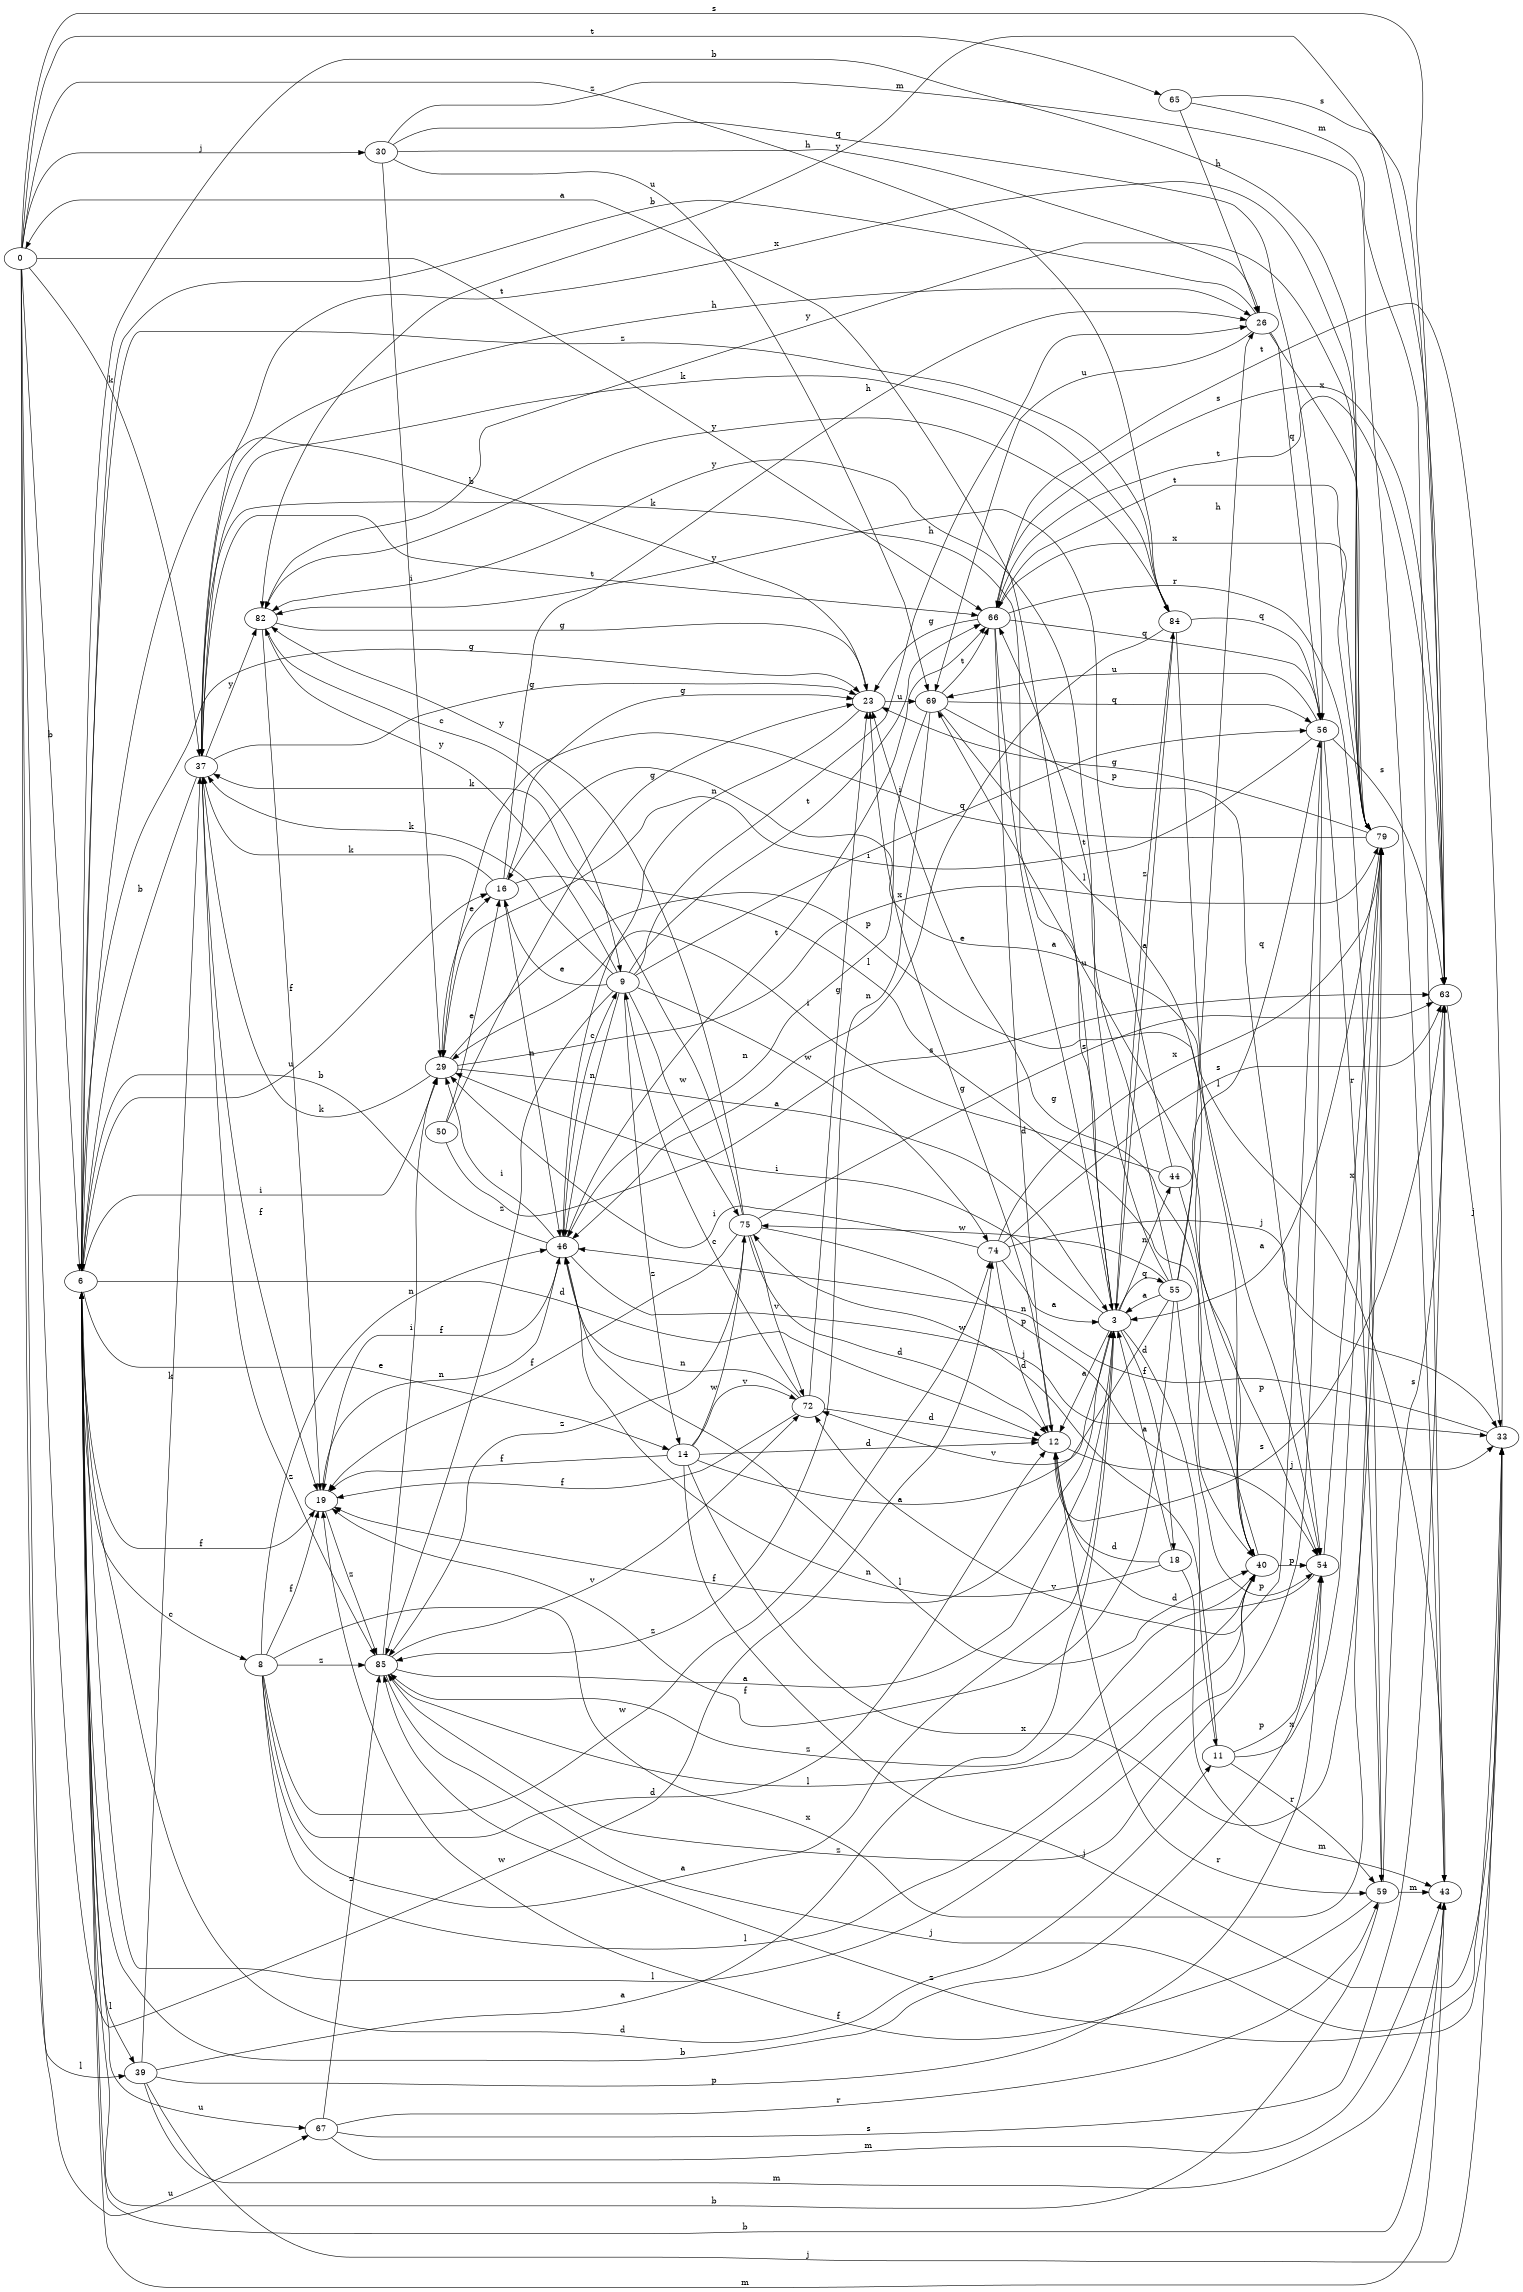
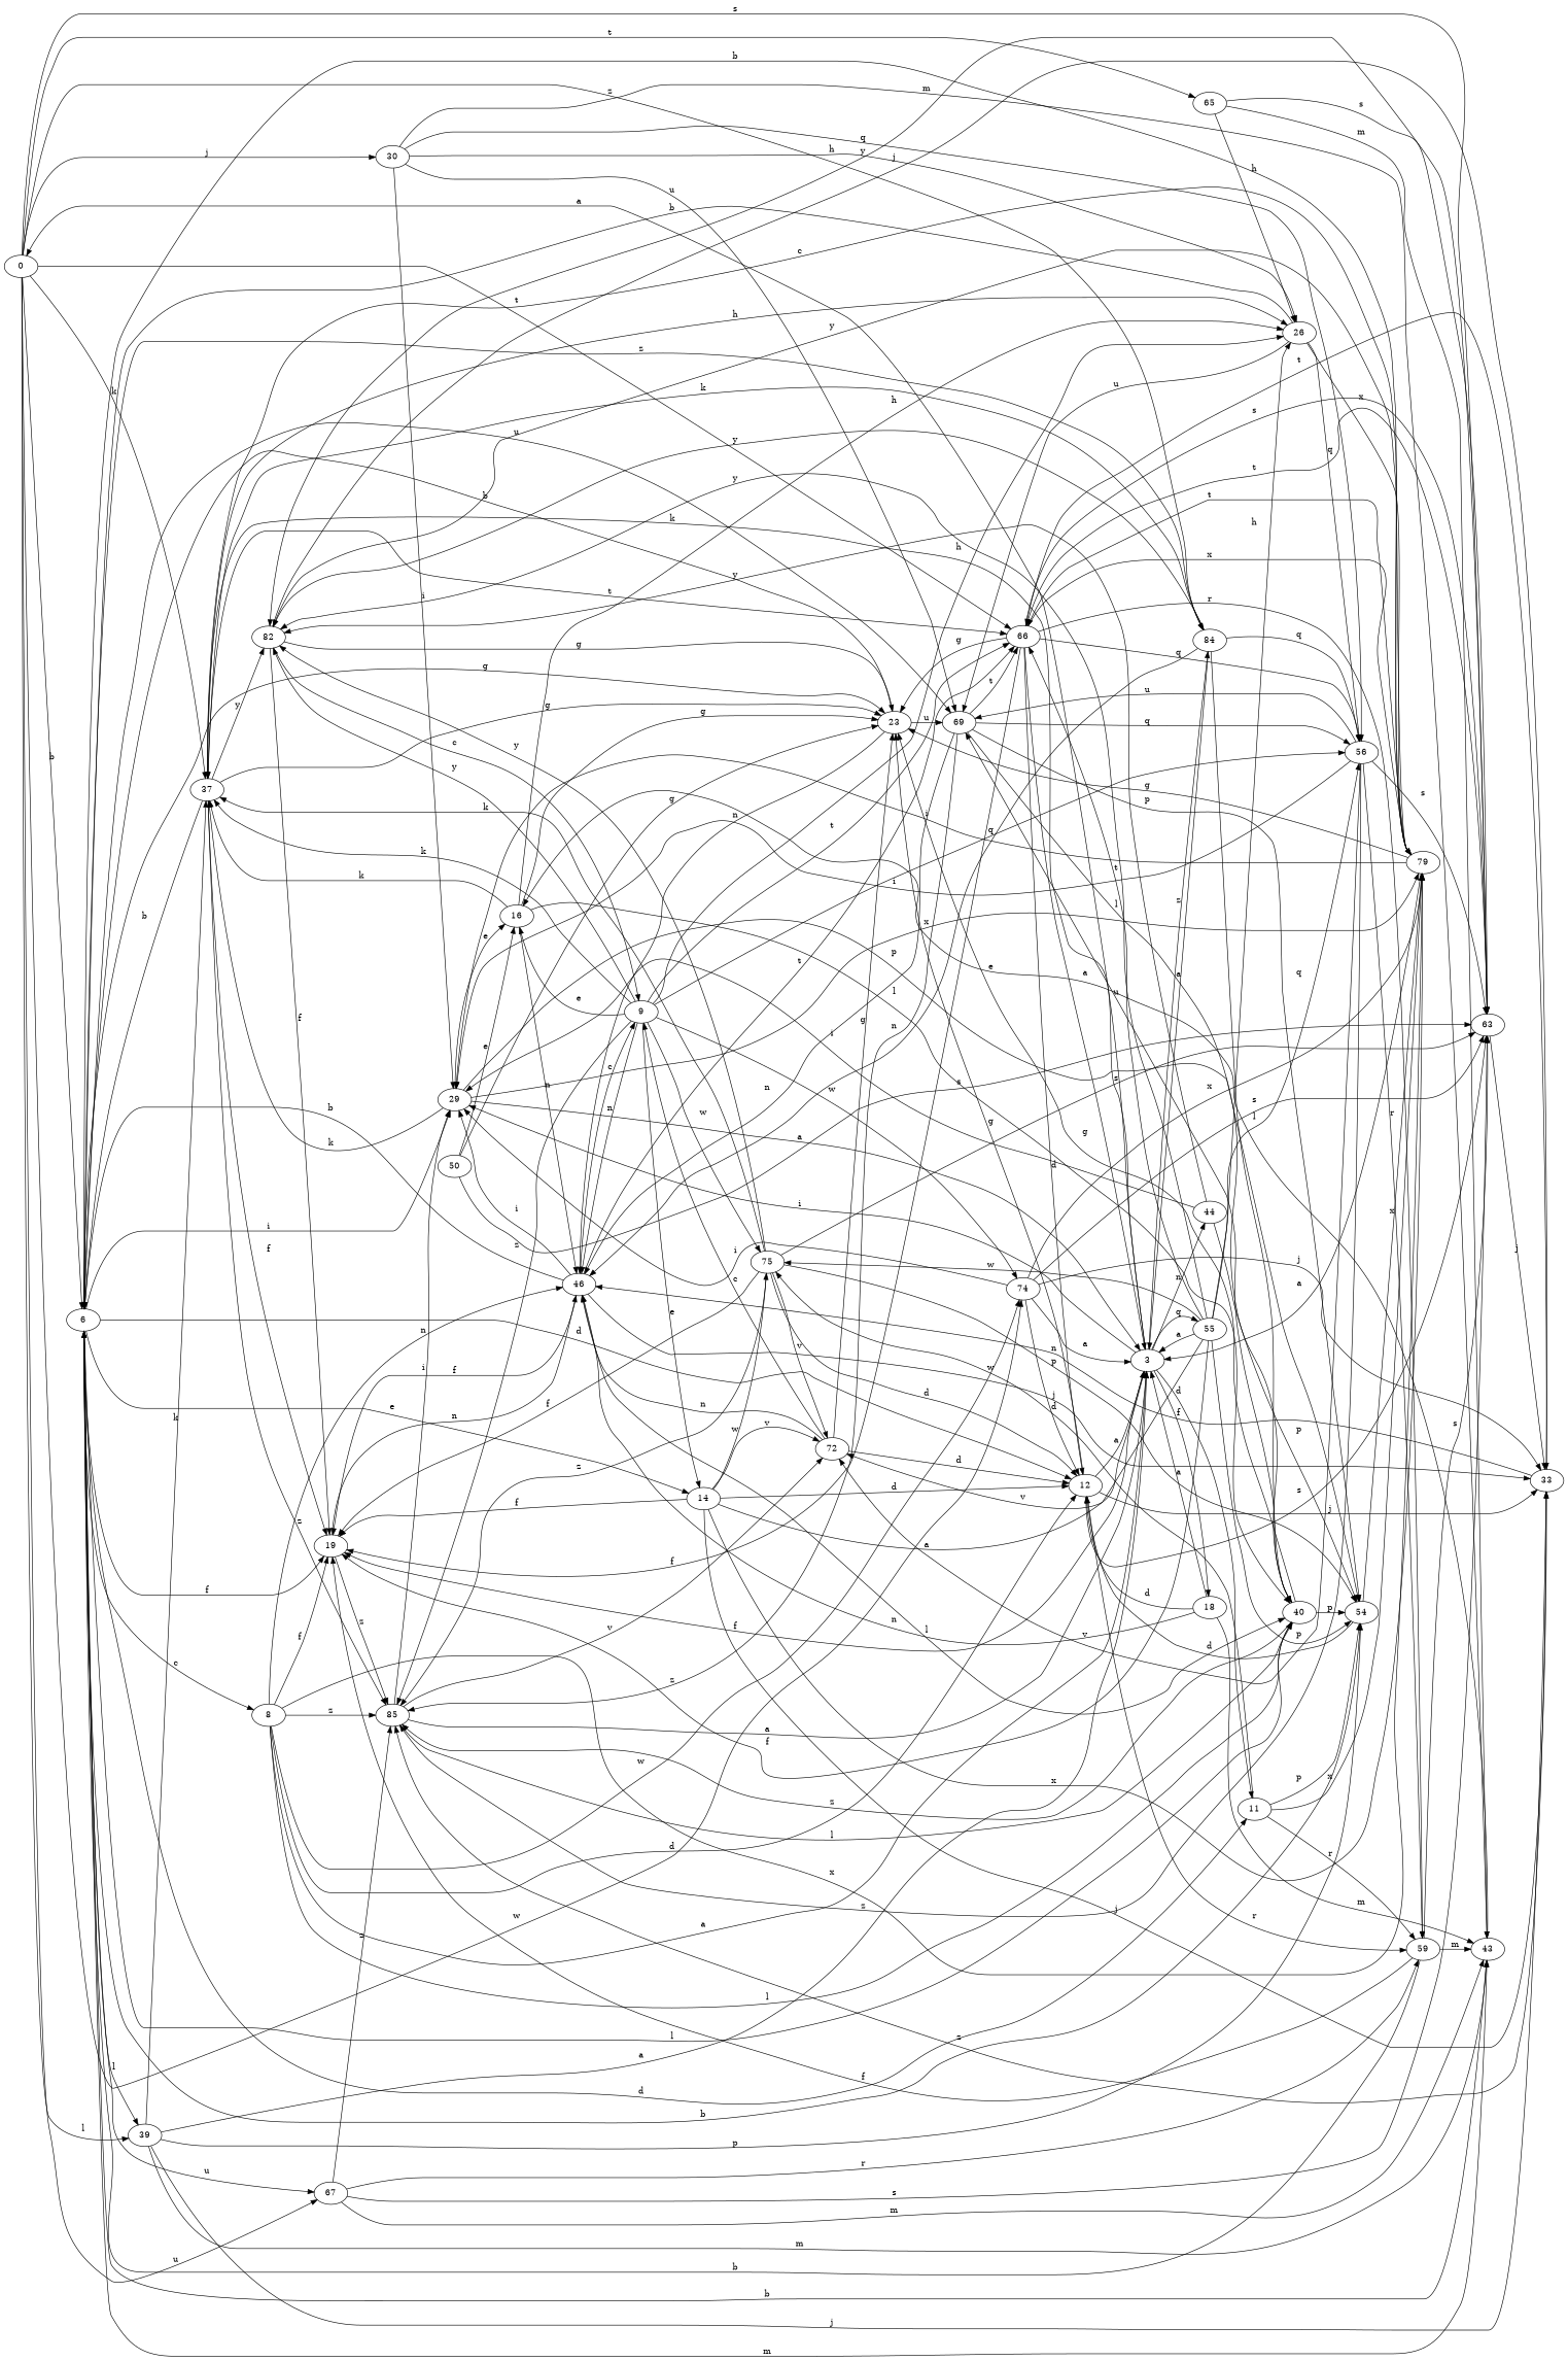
  strict digraph {
    rankdir=LR
    0
    6
    30
    37
    39
    63
    65
    66
    67
    74
    84
    11
    19
    29
    8
    12
    14
    23
    40
    43
    69
    26
    56
    79
    85
    82
    3
    54
    33
    59
    46
    18
    44
    55
    75
    16
    72
    9
    50
    0 -> 6 [label=b]
    0 -> 30 [label=j]
    0 -> 37 [label=k]
    0 -> 39 [label=l]
    0 -> 63 [label=s]
    0 -> 65 [label=t]
    0 -> 66 [label=t]
    0 -> 67 [label=u]
    0 -> 74 [label=w]
    0 -> 84 [label=z]
    6 -> 39 [label=l]
    6 -> 67 [label=u]
    6 -> 84 [label=z]
    6 -> 11 [label=d]
    6 -> 19 [label=f]
    6 -> 29 [label=i]
    6 -> 8 [label=c]
    6 -> 12 [label=d]
    6 -> 14 [label=e]
    6 -> 23 [label=g]
    6 -> 40 [label=l]
    6 -> 43 [label=m]
-   6 -> 16 [label=u]
+   6 -> 69 [label=u]
    30 -> 29 [label=i]
    30 -> 43 [label=m]
    30 -> 69 [label=u]
    30 -> 26 [label=h]
    30 -> 56 [label=q]
    37 -> 6 [label=b]
    37 -> 66 [label=t]
    37 -> 19 [label=f]
    37 -> 23 [label=g]
    37 -> 26 [label=h]
-   37 -> 79 [label=x]
+   37 -> 79 [label=c]
    37 -> 85 [label=z]
    37 -> 82 [label=y]
    39 -> 37 [label=k]
    39 -> 43 [label=m]
    39 -> 3 [label=a]
    39 -> 54 [label=p]
    39 -> 33 [label=j]
    63 -> 66 [label=t]
    63 -> 82 [label=y]
    63 -> 33 [label=j]
    65 -> 63 [label=s]
    65 -> 43 [label=m]
    65 -> 26 [label=h]
    66 -> 63 [label=s]
    66 -> 12 [label=d]
    66 -> 23 [label=g]
    66 -> 56 [label=q]
    66 -> 79 [label=x]
    66 -> 3 [label=a]
    66 -> 59 [label=r]
    67 -> 63 [label=s]
    67 -> 43 [label=m]
    67 -> 85 [label=z]
    67 -> 59 [label=r]
    74 -> 63 [label=s]
    74 -> 29 [label=i]
    74 -> 12 [label=d]
    74 -> 79 [label=x]
    74 -> 3 [label=a]
    74 -> 33 [label=j]
    84 -> 37 [label=k]
    84 -> 40 [label=l]
    84 -> 56 [label=q]
    84 -> 82 [label=y]
    84 -> 3 [label=a]
    84 -> 46 [label=n]
    11 -> 79 [label=x]
    11 -> 54 [label=p]
    11 -> 59 [label=r]
    11 -> 75 [label=w]
    19 -> 85 [label=z]
    19 -> 46 [label=n]
    29 -> 37 [label=k]
    29 -> 79 [label=x]
    29 -> 3 [label=a]
    29 -> 54 [label=p]
    29 -> 16 [label=e]
    8 -> 74 [label=w]
    8 -> 19 [label=f]
    8 -> 12 [label=d]
    8 -> 40 [label=l]
    8 -> 79 [label=x]
    8 -> 85 [label=z]
    8 -> 3 [label=a]
    8 -> 46 [label=n]
    12 -> 63 [label=s]
    12 -> 23 [label=g]
-   3 -> 12 [label=a]
+   12 -> 3 [label=a]
    12 -> 33 [label=j]
    12 -> 59 [label=r]
    14 -> 19 [label=f]
    14 -> 12 [label=d]
    14 -> 79 [label=x]
    14 -> 3 [label=a]
    14 -> 33 [label=j]
    14 -> 75 [label=w]
    14 -> 72 [label=v]
    23 -> 6 [label=b]
    23 -> 69 [label=u]
    23 -> 46 [label=n]
    40 -> 23 [label=g]
    40 -> 69 [label=u]
    40 -> 85 [label=z]
    40 -> 54 [label=p]
    43 -> 6 [label=b]
    43 -> 16 [label=e]
    69 -> 66 [label=t]
    69 -> 40 [label=l]
    69 -> 56 [label=q]
    69 -> 85 [label=z]
    69 -> 54 [label=p]
    69 -> 46 [label=n]
    26 -> 6 [label=b]
    26 -> 69 [label=u]
    26 -> 56 [label=q]
    26 -> 79 [label=x]
    56 -> 63 [label=s]
    56 -> 29 [label=i]
    56 -> 69 [label=u]
    56 -> 85 [label=z]
    56 -> 59 [label=r]
    56 -> 72 [label=v]
    79 -> 6 [label=b]
    79 -> 66 [label=t]
    79 -> 29 [label=i]
    79 -> 23 [label=g]
    79 -> 82 [label=y]
    79 -> 3 [label=a]
    85 -> 29 [label=i]
    85 -> 40 [label=l]
    85 -> 3 [label=a]
-   85 -> 33 [label=j]
+   82 -> 33 [label=j]
    85 -> 72 [label=v]
    82 -> 19 [label=f]
    82 -> 23 [label=g]
    82 -> 9 [label=c]
    3 -> 0 [label=a]
    3 -> 37 [label=k]
    3 -> 84 [label=z]
    3 -> 11 [label=d]
    3 -> 19 [label=f]
    3 -> 29 [label=i]
    3 -> 18 [label=f]
    3 -> 44 [label=n]
    3 -> 55 [label=q]
    54 -> 6 [label=b]
    54 -> 12 [label=d]
    54 -> 79 [label=x]
    33 -> 66 [label=t]
    33 -> 85 [label=z]
    33 -> 46 [label=n]
    59 -> 6 [label=b]
    59 -> 63 [label=s]
    59 -> 19 [label=f]
    59 -> 43 [label=m]
    46 -> 6 [label=b]
    46 -> 66 [label=t]
    46 -> 19 [label=f]
    46 -> 29 [label=i]
    46 -> 40 [label=l]
    46 -> 33 [label=j]
    46 -> 9 [label=c]
    18 -> 12 [label=d]
    18 -> 43 [label=m]
    18 -> 3 [label=a]
    18 -> 46 [label=n]
    44 -> 29 [label=i]
    44 -> 82 [label=y]
    44 -> 54 [label=p]
    55 -> 66 [label=t]
    55 -> 19 [label=f]
    55 -> 26 [label=h]
    55 -> 56 [label=q]
    55 -> 82 [label=y]
    55 -> 3 [label=a]
    55 -> 54 [label=p]
    55 -> 75 [label=w]
    55 -> 72 [label=v]
    75 -> 37 [label=k]
    75 -> 63 [label=s]
    75 -> 19 [label=f]
    75 -> 12 [label=d]
    75 -> 85 [label=z]
    75 -> 82 [label=y]
    75 -> 54 [label=p]
    75 -> 72 [label=v]
    16 -> 37 [label=k]
    16 -> 23 [label=g]
    16 -> 40 [label=l]
    16 -> 26 [label=h]
    16 -> 46 [label=n]
-   72 -> 19 [label=f]
+   66 -> 19 [label=f]
    72 -> 12 [label=d]
    72 -> 23 [label=g]
    72 -> 46 [label=n]
    72 -> 9 [label=c]
    9 -> 37 [label=k]
    9 -> 66 [label=t]
    9 -> 74 [label=w]
-   9 -> 14 [label=z]
+   9 -> 14 [label=e]
    9 -> 26 [label=h]
    9 -> 56 [label=q]
    9 -> 85 [label=z]
    9 -> 82 [label=y]
    9 -> 46 [label=n]
    9 -> 75 [label=w]
    9 -> 16 [label=e]
    50 -> 63 [label=s]
    50 -> 23 [label=g]
    50 -> 16 [label=e]
  }
